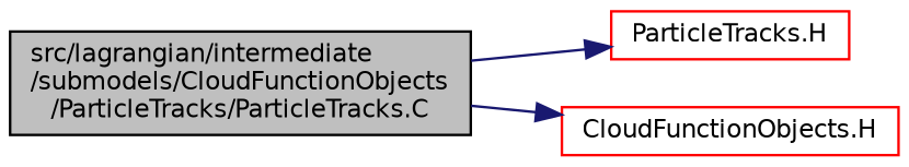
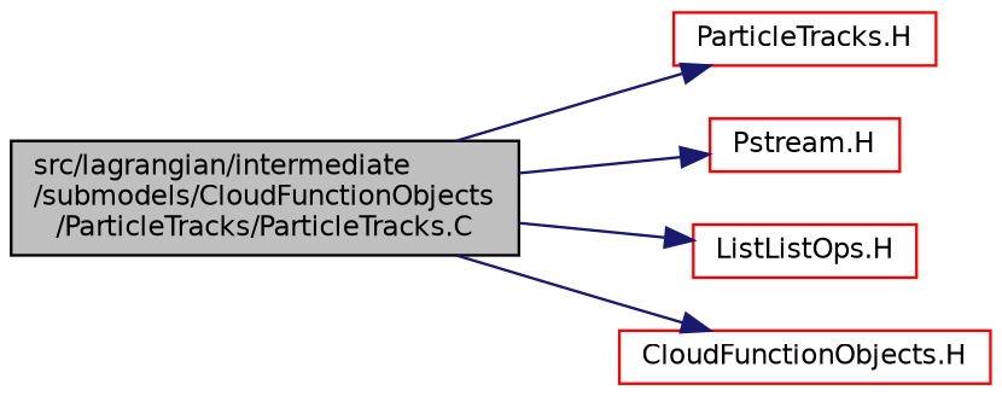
  digraph {
    rankdir=LR
    node [color=red fontname=Helvetica fontsize=10 shape=record]
    edge [color=midnightblue fontname=Helvetica fontsize=10 labelfontname=Helvetica labelfontsize=10 style=solid]
    n1 [color=black fillcolor=grey75 fontcolor=black height=0.2 label="src/lagrangian/intermediate\l/submodels/CloudFunctionObjects\l/ParticleTracks/ParticleTracks.C" style=filled width=0.4]
    n2 [height=0.2 label="ParticleTracks.H" width=0.4]
+   n3 [height=0.2 label="Pstream.H" width=0.4]
+   n4 [height=0.2 label="ListListOps.H" width=0.4]
    n5 [height=0.2 label="CloudFunctionObjects.H" width=0.4]
    n1 -> n2
+   n1 -> n3
+   n1 -> n4
    n1 -> n5
  }
